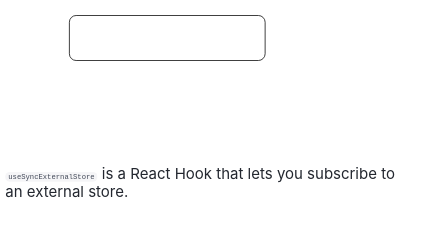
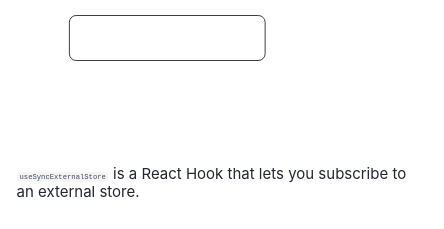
  <mxCell id="0" />
  <mxCell id="1" parent="0" />
  <mxCell id="2" value="" style="rounded=1;whiteSpace=wrap;html=1;" vertex="1" parent="1"><mxGeometry x="92" y="20" width="261" height="60" as="geometry" /></mxCell>
- <mxCell id="3" value="&lt;code class=&quot;inline text-code text-secondary dark:text-secondary-dark px-1 rounded-md no-underline bg-gray-30 bg-opacity-10 py-px&quot; style=&quot;box-sizing: border-box; border: 0px solid rgb(229, 231, 235); --tw-translate-x: 0; --tw-translate-y: 0; --tw-rotate: 0; --tw-skew-x: 0; --tw-skew-y: 0; --tw-scale-x: 1; --tw-scale-y: 1; --tw-pan-x: ; --tw-pan-y: ; --tw-pinch-zoom: ; --tw-scroll-snap-strictness: proximity; --tw-ordinal: ; --tw-slashed-zero: ; --tw-numeric-figure: ; --tw-numeric-spacing: ; --tw-numeric-fraction: ; --tw-ring-inset: ; --tw-ring-offset-width: 0px; --tw-ring-offset-color: #fff; --tw-ring-color: rgba(59,130,246,.5); --tw-ring-offset-shadow: 0 0 #0000; --tw-ring-shadow: 0 0 #0000; --tw-shadow: 0 0 #0000; --tw-shadow-colored: 0 0 #0000; --tw-blur: ; --tw-brightness: ; --tw-contrast: ; --tw-grayscale: ; --tw-hue-rotate: ; --tw-invert: ; --tw-saturate: ; --tw-sepia: ; --tw-drop-shadow: ; --tw-backdrop-blur: ; --tw-backdrop-brightness: ; --tw-backdrop-contrast: ; --tw-backdrop-grayscale: ; --tw-backdrop-hue-rotate: ; --tw-backdrop-invert: ; --tw-backdrop-opacity: ; --tw-backdrop-saturate: ; --tw-backdrop-sepia: ; font-family: &amp;quot;Source Code Pro&amp;quot;, ui-monospace, SFMono-Regular, Menlo, Monaco, Consolas, &amp;quot;Liberation Mono&amp;quot;, &amp;quot;Courier New&amp;quot;, monospace; font-size: calc(1em - 20%); display: inline; border-radius: 0.375rem; --tw-bg-opacity: 0.1; background-color: rgb(153 161 179/var(--tw-bg-opacity)); padding: 1px 0.25rem; --tw-text-opacity: 1; color: rgb(64 71 86/var(--tw-text-opacity)); text-decoration: none; font-style: normal; font-variant-ligatures: normal; font-variant-caps: normal; font-weight: 400; letter-spacing: normal; orphans: 2; text-align: start; text-indent: 0px; text-transform: none; widows: 2; word-spacing: 0px; -webkit-text-stroke-width: 0px;&quot;&gt;useSyncExternalStore&lt;/code&gt;&lt;span style=&quot;color: rgb(35, 39, 47); font-family: &amp;quot;Optimistic Display&amp;quot;, -apple-system, ui-sans-serif, system-ui, BlinkMacSystemFont, &amp;quot;Segoe UI&amp;quot;, Roboto, &amp;quot;Helvetica Neue&amp;quot;, Arial, &amp;quot;Noto Sans&amp;quot;, sans-serif, &amp;quot;Apple Color Emoji&amp;quot;, &amp;quot;Segoe UI Emoji&amp;quot;, &amp;quot;Segoe UI Symbol&amp;quot;, &amp;quot;Noto Color Emoji&amp;quot;; font-size: 20px; font-style: normal; font-variant-ligatures: normal; font-variant-caps: normal; font-weight: 400; letter-spacing: normal; orphans: 2; text-align: start; text-indent: 0px; text-transform: none; widows: 2; word-spacing: 0px; -webkit-text-stroke-width: 0px; background-color: rgb(255, 255, 255); text-decoration-thickness: initial; text-decoration-style: initial; text-decoration-color: initial; float: none; display: inline !important;&quot;&gt; is a React Hook that lets you subscribe to an external store.&lt;/span&gt;" style="text;whiteSpace=wrap;html=1;" vertex="1" parent="1"><mxGeometry x="5" y="212.003" width="550" height="70" as="geometry" /></mxCell>
+ <mxCell id="3" value="&lt;code class=&quot;inline text-code text-secondary dark:text-secondary-dark px-1 rounded-md no-underline bg-gray-30 bg-opacity-10 py-px&quot; style=&quot;box-sizing: border-box; border: 0px solid rgb(229, 231, 235); --tw-translate-x: 0; --tw-translate-y: 0; --tw-rotate: 0; --tw-skew-x: 0; --tw-skew-y: 0; --tw-scale-x: 1; --tw-scale-y: 1; --tw-pan-x: ; --tw-pan-y: ; --tw-pinch-zoom: ; --tw-scroll-snap-strictness: proximity; --tw-ordinal: ; --tw-slashed-zero: ; --tw-numeric-figure: ; --tw-numeric-spacing: ; --tw-numeric-fraction: ; --tw-ring-inset: ; --tw-ring-offset-width: 0px; --tw-ring-offset-color: #fff; --tw-ring-color: rgba(59,130,246,.5); --tw-ring-offset-shadow: 0 0 #0000; --tw-ring-shadow: 0 0 #0000; --tw-shadow: 0 0 #0000; --tw-shadow-colored: 0 0 #0000; --tw-blur: ; --tw-brightness: ; --tw-contrast: ; --tw-grayscale: ; --tw-hue-rotate: ; --tw-invert: ; --tw-saturate: ; --tw-sepia: ; --tw-drop-shadow: ; --tw-backdrop-blur: ; --tw-backdrop-brightness: ; --tw-backdrop-contrast: ; --tw-backdrop-grayscale: ; --tw-backdrop-hue-rotate: ; --tw-backdrop-invert: ; --tw-backdrop-opacity: ; --tw-backdrop-saturate: ; --tw-backdrop-sepia: ; font-family: &amp;quot;Source Code Pro&amp;quot;, ui-monospace, SFMono-Regular, Menlo, Monaco, Consolas, &amp;quot;Liberation Mono&amp;quot;, &amp;quot;Courier New&amp;quot;, monospace; font-size: calc(1em - 20%); display: inline; border-radius: 0.375rem; --tw-bg-opacity: 0.1; background-color: rgb(153 161 179/var(--tw-bg-opacity)); padding: 1px 0.25rem; --tw-text-opacity: 1; color: rgb(64 71 86/var(--tw-text-opacity)); text-decoration: none; font-style: normal; font-variant-ligatures: normal; font-variant-caps: normal; font-weight: 400; letter-spacing: normal; orphans: 2; text-align: start; text-indent: 0px; text-transform: none; widows: 2; word-spacing: 0px; -webkit-text-stroke-width: 0px;&quot;&gt;useSyncExternalStore&lt;/code&gt;&lt;span style=&quot;color: rgb(35, 39, 47); font-family: &amp;quot;Optimistic Display&amp;quot;, -apple-system, ui-sans-serif, system-ui, BlinkMacSystemFont, &amp;quot;Segoe UI&amp;quot;, Roboto, &amp;quot;Helvetica Neue&amp;quot;, Arial, &amp;quot;Noto Sans&amp;quot;, sans-serif, &amp;quot;Apple Color Emoji&amp;quot;, &amp;quot;Segoe UI Emoji&amp;quot;, &amp;quot;Segoe UI Symbol&amp;quot;, &amp;quot;Noto Color Emoji&amp;quot;; font-size: 20px; font-style: normal; font-variant-ligatures: normal; font-variant-caps: normal; font-weight: 400; letter-spacing: normal; orphans: 2; text-align: start; text-indent: 0px; text-transform: none; widows: 2; word-spacing: 0px; -webkit-text-stroke-width: 0px; background-color: rgb(255, 255, 255); text-decoration-thickness: initial; text-decoration-style: initial; text-decoration-color: initial; float: none; display: inline !important;&quot;&gt; is a React Hook that lets you subscribe to an external store.&lt;/span&gt;" style="text;whiteSpace=wrap;html=1;" vertex="1" parent="1"><mxGeometry x="20" y="212.003" width="550" height="70" as="geometry" /></mxCell>
